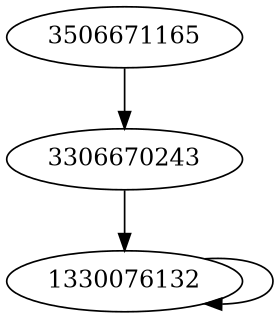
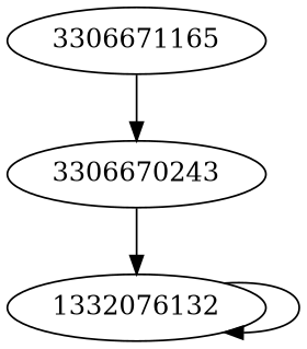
  digraph {
    n1 [label=3306670243]
-   1330076132
-   3306671165 [label=3506671165]
+   1330076132 [label=1332076132]
+   3306671165
    n1 -> 1330076132
    1330076132 -> 1330076132
    3306671165 -> n1
  }
